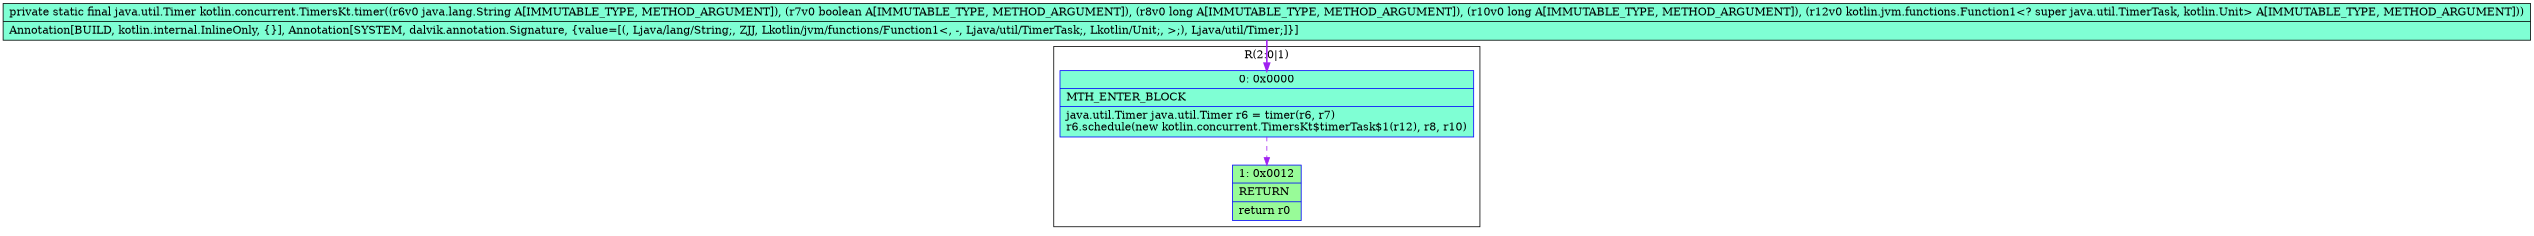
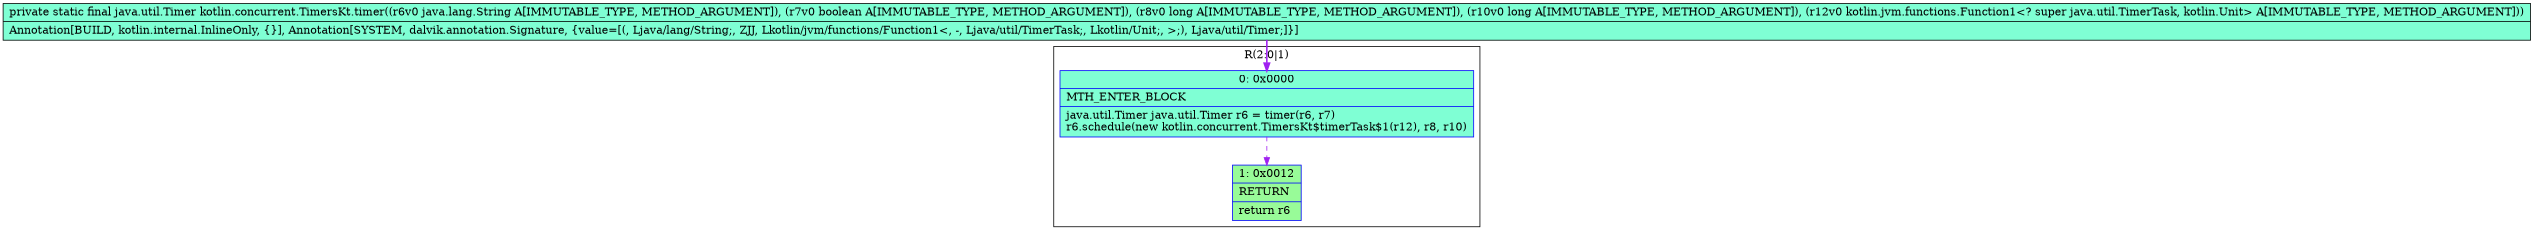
  digraph {
    node [color=blue shape=record style=filled fillcolor=aquamarine]
    edge [color=purple]
    n1 [label="{0\:\ 0x0000|MTH_ENTER_BLOCK\l|java.util.Timer java.util.Timer r6 = timer(r6, r7)\lr6.schedule(new kotlin.concurrent.TimersKt$timerTask$1(r12), r8, r10)\l}"]
-   n2 [label="{1\:\ 0x0012|RETURN\l|return r0\l}" fillcolor=palegreen]
+   n2 [label="{1\:\ 0x0012|RETURN\l|return r6\l}" fillcolor=palegreen]
    n3 [label="{private static final java.util.Timer kotlin.concurrent.TimersKt.timer((r6v0 java.lang.String A[IMMUTABLE_TYPE, METHOD_ARGUMENT]), (r7v0 boolean A[IMMUTABLE_TYPE, METHOD_ARGUMENT]), (r8v0 long A[IMMUTABLE_TYPE, METHOD_ARGUMENT]), (r10v0 long A[IMMUTABLE_TYPE, METHOD_ARGUMENT]), (r12v0 kotlin.jvm.functions.Function1\<? super java.util.TimerTask, kotlin.Unit\> A[IMMUTABLE_TYPE, METHOD_ARGUMENT]))  | Annotation[BUILD, kotlin.internal.InlineOnly, \{\}], Annotation[SYSTEM, dalvik.annotation.Signature, \{value=[(, Ljava\/lang\/String;, ZJJ, Lkotlin\/jvm\/functions\/Function1\<, \-, Ljava\/util\/TimerTask;, Lkotlin\/Unit;, \>;), Ljava\/util\/Timer;]\}]\l}" color=""]
    subgraph cluster_1 {
      label="R(2:0|1)"
      n1
      n2
    }
    n1 -> n2 [style=dashed]
    n3 -> n1 [style=bold]
  }
